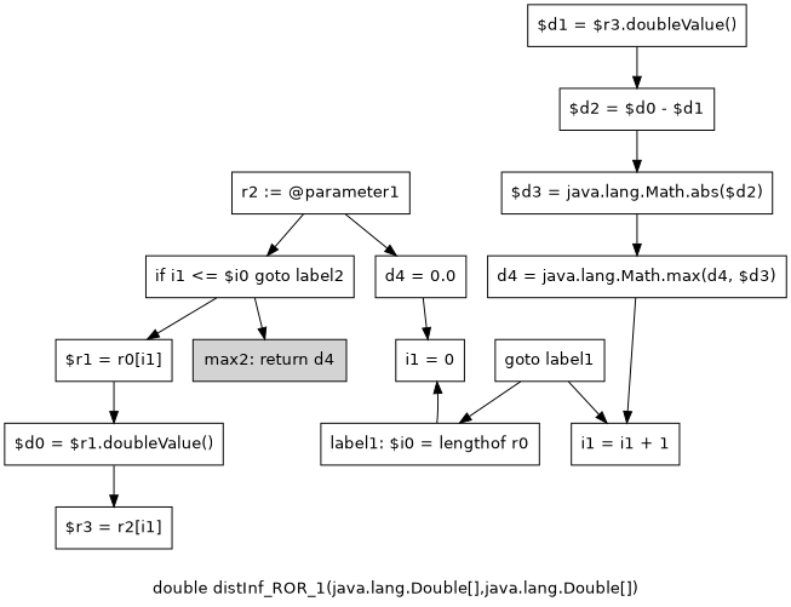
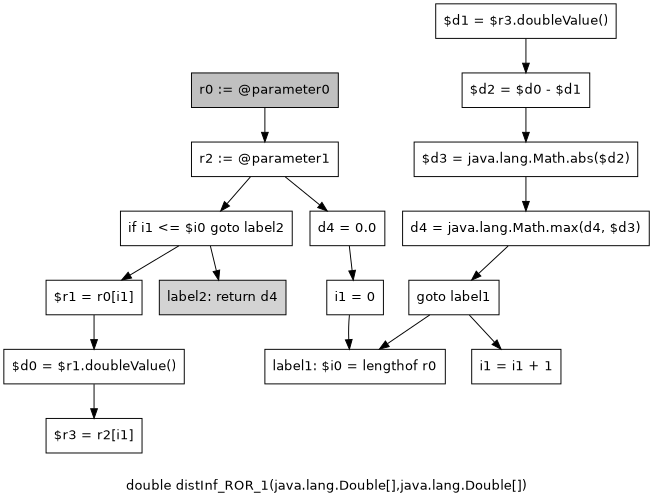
  digraph {
    fontname="DejaVu Sans"
    label="double distInf_ROR_1(java.lang.Double[],java.lang.Double[])"
    node [fontname="DejaVu Sans" shape=box]
    edge [fontname="DejaVu Sans"]
+   n1 [fillcolor=gray label="r0 := @parameter0" style=filled]
    n2 [label="r2 := @parameter1"]
    n3 [label="d4 = 0.0"]
    n4 [label="if i1 <= $i0 goto label2"]
    n5 [label="i1 = 0"]
    n6 [label="label1: $i0 = lengthof r0"]
    n7 [label="$r1 = r0[i1]"]
-   n8 [fillcolor=lightgray label="max2: return d4" style=filled]
+   n8 [fillcolor=lightgray label="label2: return d4" style=filled]
    n9 [label="$d0 = $r1.doubleValue()"]
    n10 [label="$r3 = r2[i1]"]
    n11 [label="$d1 = $r3.doubleValue()"]
    n12 [label="$d2 = $d0 - $d1"]
    n13 [label="$d3 = java.lang.Math.abs($d2)"]
    n14 [label="d4 = java.lang.Math.max(d4, $d3)"]
    n15 [label="i1 = i1 + 1"]
    n16 [label="goto label1"]
+   n1 -> n2
    n2 -> n3
    n2 -> n4
    n3 -> n5
    n4 -> n7
    n4 -> n8
-   n6 -> n5
+   n5 -> n6
    n7 -> n9
    n9 -> n10
    n11 -> n12
    n12 -> n13
    n13 -> n14
-   n14 -> n15
+   n14 -> n16
    n16 -> n6
    n16 -> n15
  }
